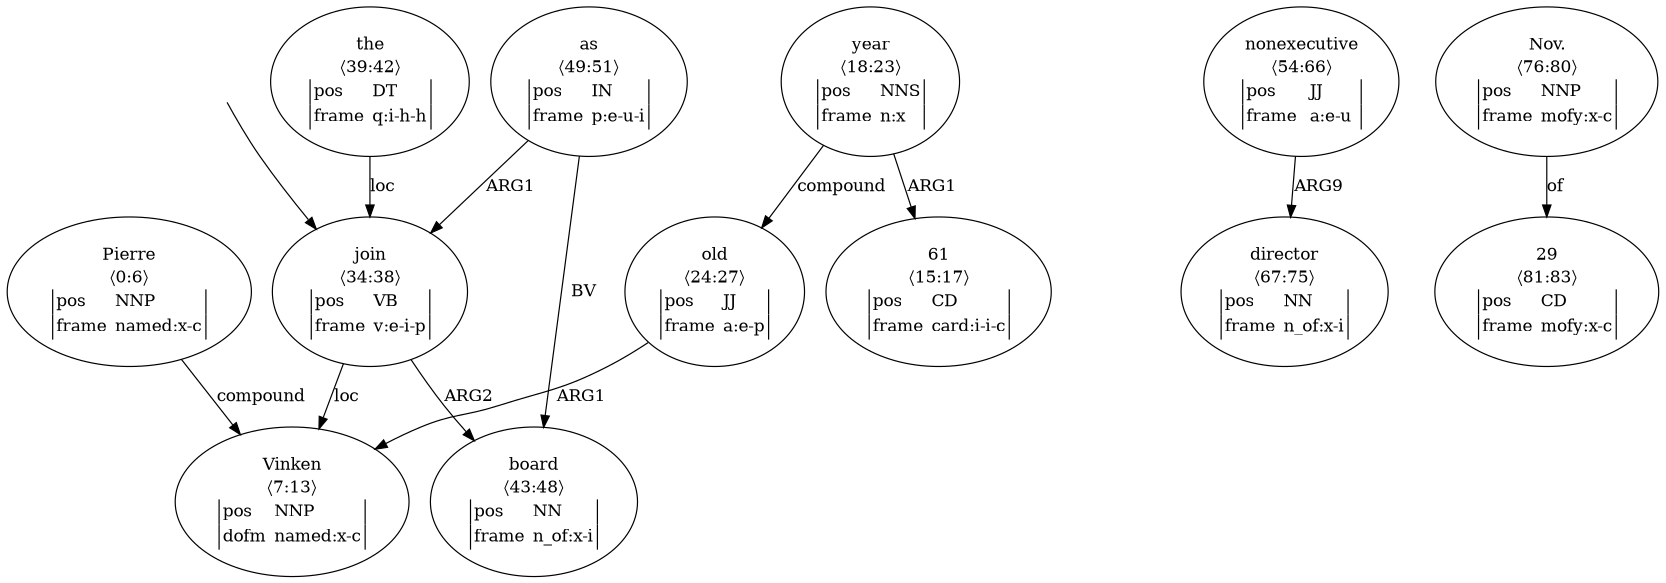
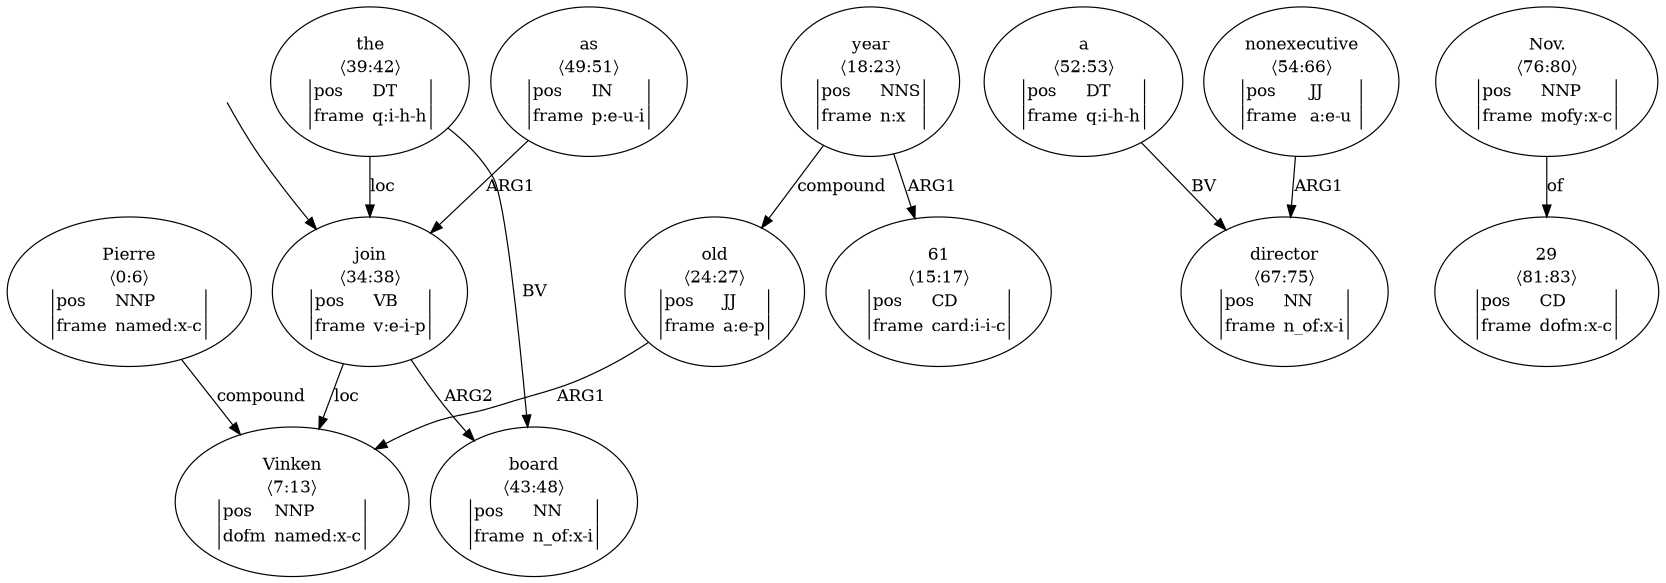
  digraph {
    top [style=invis]
    n2 [label=<<table align="center" border="0" cellspacing="0"><tr><td colspan="2">join</td></tr><tr><td colspan="2">〈34:38〉</td></tr><tr><td sides="l" border="1" align="left">pos</td><td sides="r" border="1" align="left">VB</td></tr><tr><td sides="l" border="1" align="left">frame</td><td sides="r" border="1" align="left">v:e-i-p</td></tr></table>>]
    n3 [label=<<table align="center" border="0" cellspacing="0"><tr><td colspan="2">Vinken</td></tr><tr><td colspan="2">〈7:13〉</td></tr><tr><td sides="l" border="1" align="left">pos</td><td sides="r" border="1" align="left">NNP</td></tr><tr><td sides="l" border="1" align="left">dofm</td><td sides="r" border="1" align="left">named:x-c</td></tr></table>>]
    n4 [label=<<table align="center" border="0" cellspacing="0"><tr><td colspan="2">board</td></tr><tr><td colspan="2">〈43:48〉</td></tr><tr><td sides="l" border="1" align="left">pos</td><td sides="r" border="1" align="left">NN</td></tr><tr><td sides="l" border="1" align="left">frame</td><td sides="r" border="1" align="left">n_of:x-i</td></tr></table>>]
    n5 [label=<<table align="center" border="0" cellspacing="0"><tr><td colspan="2">Pierre</td></tr><tr><td colspan="2">〈0:6〉</td></tr><tr><td sides="l" border="1" align="left">pos</td><td sides="r" border="1" align="left">NNP</td></tr><tr><td sides="l" border="1" align="left">frame</td><td sides="r" border="1" align="left">named:x-c</td></tr></table>>]
    n6 [label=<<table align="center" border="0" cellspacing="0"><tr><td colspan="2">61</td></tr><tr><td colspan="2">〈15:17〉</td></tr><tr><td sides="l" border="1" align="left">pos</td><td sides="r" border="1" align="left">CD</td></tr><tr><td sides="l" border="1" align="left">frame</td><td sides="r" border="1" align="left">card:i-i-c</td></tr></table>>]
    n7 [label=<<table align="center" border="0" cellspacing="0"><tr><td colspan="2">year</td></tr><tr><td colspan="2">〈18:23〉</td></tr><tr><td sides="l" border="1" align="left">pos</td><td sides="r" border="1" align="left">NNS</td></tr><tr><td sides="l" border="1" align="left">frame</td><td sides="r" border="1" align="left">n:x</td></tr></table>>]
    n8 [label=<<table align="center" border="0" cellspacing="0"><tr><td colspan="2">old</td></tr><tr><td colspan="2">〈24:27〉</td></tr><tr><td sides="l" border="1" align="left">pos</td><td sides="r" border="1" align="left">JJ</td></tr><tr><td sides="l" border="1" align="left">frame</td><td sides="r" border="1" align="left">a:e-p</td></tr></table>>]
    n9 [label=<<table align="center" border="0" cellspacing="0"><tr><td colspan="2">the</td></tr><tr><td colspan="2">〈39:42〉</td></tr><tr><td sides="l" border="1" align="left">pos</td><td sides="r" border="1" align="left">DT</td></tr><tr><td sides="l" border="1" align="left">frame</td><td sides="r" border="1" align="left">q:i-h-h</td></tr></table>>]
    n10 [label=<<table align="center" border="0" cellspacing="0"><tr><td colspan="2">as</td></tr><tr><td colspan="2">〈49:51〉</td></tr><tr><td sides="l" border="1" align="left">pos</td><td sides="r" border="1" align="left">IN</td></tr><tr><td sides="l" border="1" align="left">frame</td><td sides="r" border="1" align="left">p:e-u-i</td></tr></table>>]
    n11 [label=<<table align="center" border="0" cellspacing="0"><tr><td colspan="2">director</td></tr><tr><td colspan="2">〈67:75〉</td></tr><tr><td sides="l" border="1" align="left">pos</td><td sides="r" border="1" align="left">NN</td></tr><tr><td sides="l" border="1" align="left">frame</td><td sides="r" border="1" align="left">n_of:x-i</td></tr></table>>]
+   n12 [label=<<table align="center" border="0" cellspacing="0"><tr><td colspan="2">a</td></tr><tr><td colspan="2">〈52:53〉</td></tr><tr><td sides="l" border="1" align="left">pos</td><td sides="r" border="1" align="left">DT</td></tr><tr><td sides="l" border="1" align="left">frame</td><td sides="r" border="1" align="left">q:i-h-h</td></tr></table>>]
    n13 [label=<<table align="center" border="0" cellspacing="0"><tr><td colspan="2">nonexecutive</td></tr><tr><td colspan="2">〈54:66〉</td></tr><tr><td sides="l" border="1" align="left">pos</td><td sides="r" border="1" align="left">JJ</td></tr><tr><td sides="l" border="1" align="left">frame</td><td sides="r" border="1" align="left">a:e-u</td></tr></table>>]
    n14 [label=<<table align="center" border="0" cellspacing="0"><tr><td colspan="2">Nov.</td></tr><tr><td colspan="2">〈76:80〉</td></tr><tr><td sides="l" border="1" align="left">pos</td><td sides="r" border="1" align="left">NNP</td></tr><tr><td sides="l" border="1" align="left">frame</td><td sides="r" border="1" align="left">mofy:x-c</td></tr></table>>]
-   n15 [label=<<table align="center" border="0" cellspacing="0"><tr><td colspan="2">29</td></tr><tr><td colspan="2">〈81:83〉</td></tr><tr><td sides="l" border="1" align="left">pos</td><td sides="r" border="1" align="left">CD</td></tr><tr><td sides="l" border="1" align="left">frame</td><td sides="r" border="1" align="left">mofy:x-c</td></tr></table>>]
+   n15 [label=<<table align="center" border="0" cellspacing="0"><tr><td colspan="2">29</td></tr><tr><td colspan="2">〈81:83〉</td></tr><tr><td sides="l" border="1" align="left">pos</td><td sides="r" border="1" align="left">CD</td></tr><tr><td sides="l" border="1" align="left">frame</td><td sides="r" border="1" align="left">dofm:x-c</td></tr></table>>]
    top -> n2
    n2 -> n3 [label=loc]
    n2 -> n4 [label=ARG2]
    n5 -> n3 [label=compound]
    n7 -> n6 [label=ARG1]
    n7 -> n8 [label=compound]
    n8 -> n3 [label=ARG1]
    n9 -> n2 [label=loc]
-   n10 -> n4 [label=BV]
+   n9 -> n4 [label=BV]
    n10 -> n2 [label=ARG1]
-   n13 -> n11 [label=ARG9]
+   n12 -> n11 [label=BV]
+   n13 -> n11 [label=ARG1]
    n14 -> n15 [label=of]
  }
